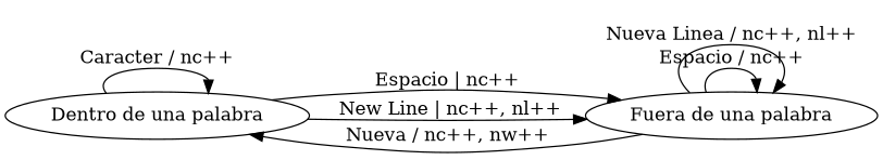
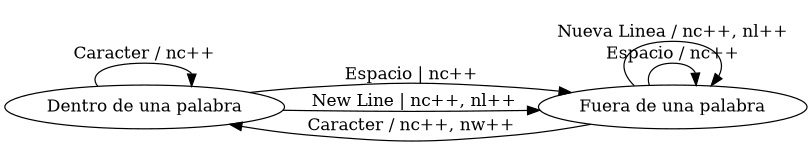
  digraph {
    rankdir=LR
    fontname="DejaVu Serif"
    node [fontname="DejaVu Serif"]
    edge [fontname="DejaVu Serif"]
    "Dentro de una palabra"
    "Fuera de una palabra"
    "Dentro de una palabra" -> "Dentro de una palabra" [label="Caracter / nc++"]
    "Dentro de una palabra" -> "Fuera de una palabra" [label="Espacio | nc++"]
    "Dentro de una palabra" -> "Fuera de una palabra" [label=" New Line | nc++, nl++"]
-   "Fuera de una palabra" -> "Dentro de una palabra" [label="Nueva / nc++, nw++"]
+   "Fuera de una palabra" -> "Dentro de una palabra" [label="Caracter / nc++, nw++"]
    "Fuera de una palabra" -> "Fuera de una palabra" [label="Espacio / nc++"]
    "Fuera de una palabra" -> "Fuera de una palabra" [label="Nueva Linea / nc++, nl++"]
  }
